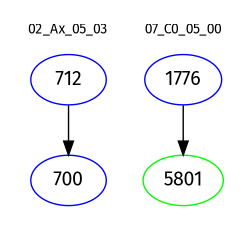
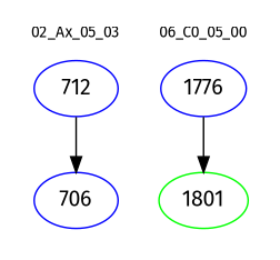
  digraph {
    fontname="Fira Sans"
    node [color=blue fontname="Fira Sans"]
    edge [color=black fontname="Fira Sans"]
    n1 [label=712]
-   n2 [label=700]
+   n2 [label=706]
    n3 [label=1776]
-   n4 [color=green label=5801]
+   n4 [color=green label=1801]
    subgraph cluster_1 {
      color=white
      fontsize=10
      label="02_Ax_05_03"
      n1
      n2
    }
    subgraph cluster_2 {
      color=white
      fontsize=10
-     label="07_C0_05_00"
+     label="06_C0_05_00"
      n3
      n4
    }
    n1 -> n2
    n3 -> n4
  }
